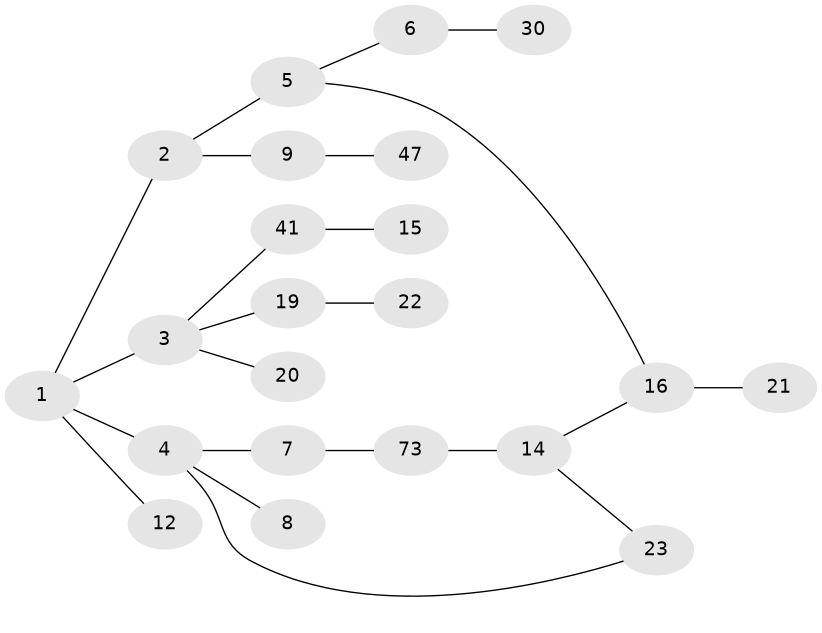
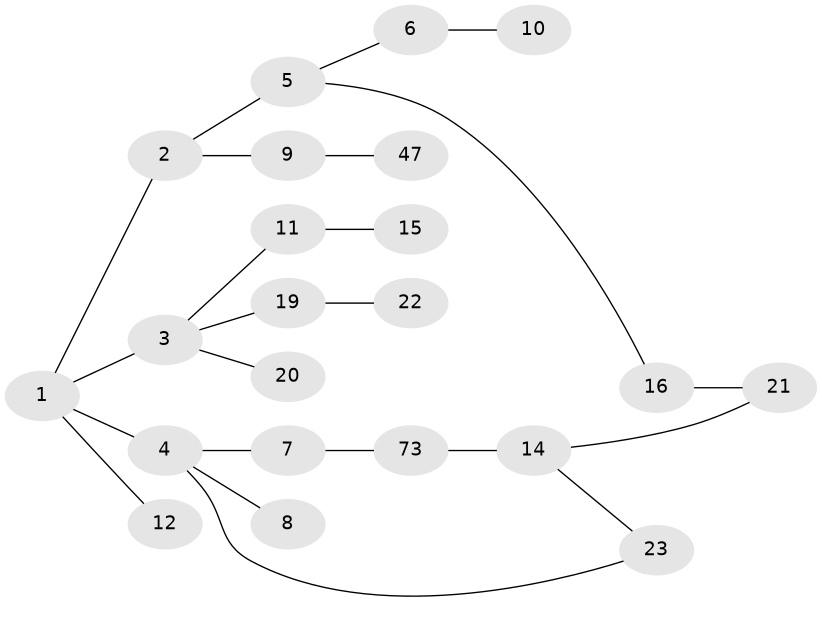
  graph {
    fontname="DejaVu Sans"
    rankdir=LR
    node [color=gray90 fontname="DejaVu Sans" style=filled]
    edge [fontname="DejaVu Sans" weight=1.0]
    1
    2
    3
    4
    12
    5
    9
-   11 [label=41]
+   11
    19
    20
    7
    8
    23
    6
    16
    n16 [label=47]
    15
    22
    n19 [label=73]
-   10 [label=30]
+   10
    21
    14
    1 -- 2
    1 -- 3
    1 -- 4
    1 -- 12
    2 -- 5
    2 -- 9
    3 -- 11
    3 -- 19
    3 -- 20
    4 -- 7
    4 -- 8
    4 -- 23
    5 -- 6
    5 -- 16
    9 -- n16
    11 -- 15
    19 -- 22
    7 -- n19
    6 -- 10
    16 -- 21 [weight=2.0]
    n19 -- 14
    14 -- 23
-   14 -- 16
+   14 -- 21
  }
